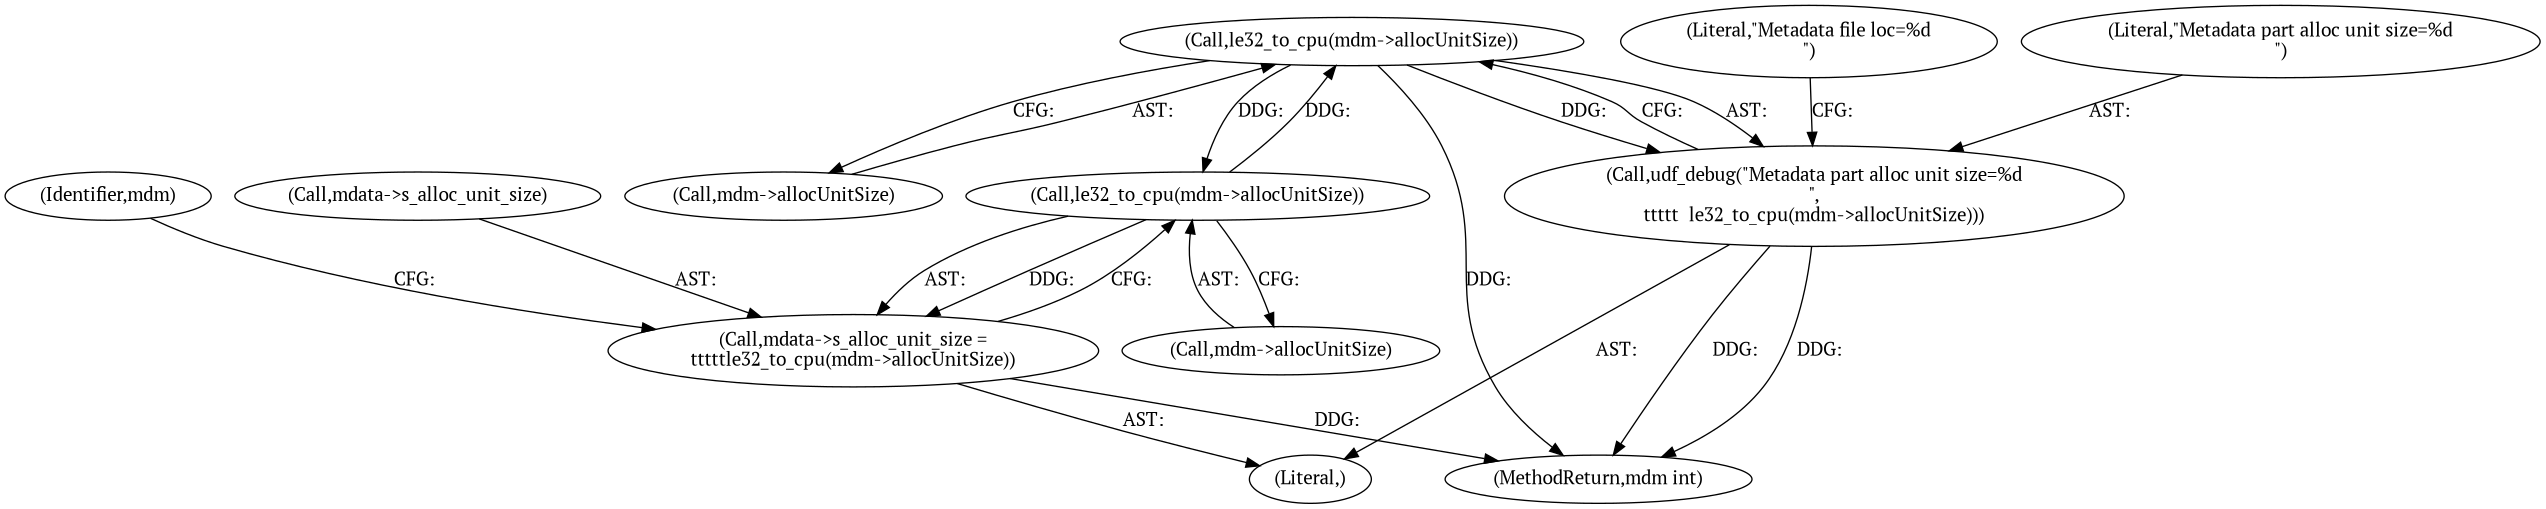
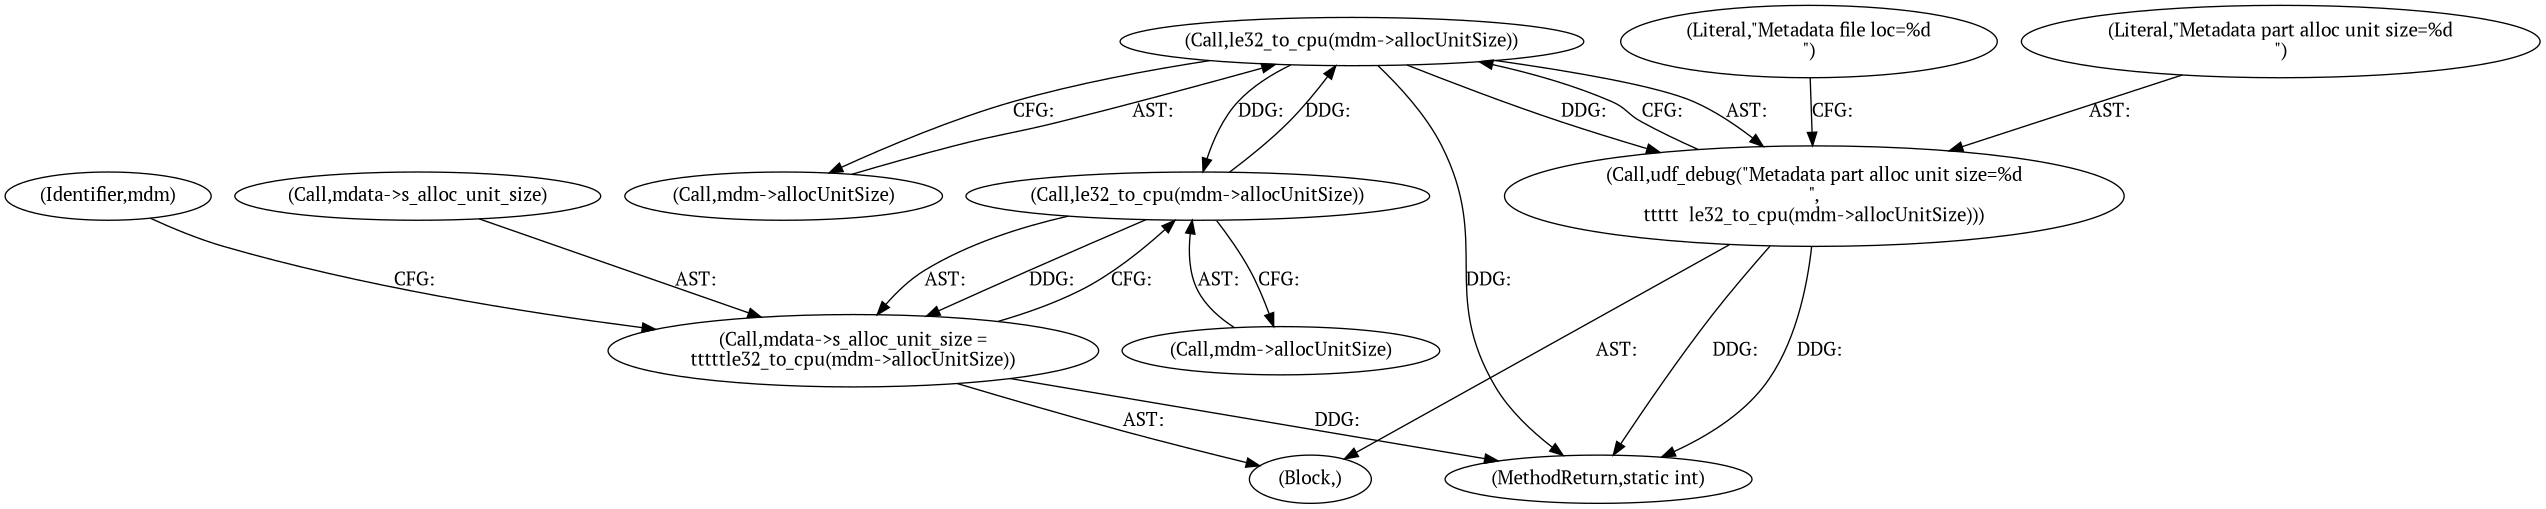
  digraph {
    fontname="PT Serif"
    node [fontname="PT Serif"]
    edge [fontname="PT Serif"]
    n1 [label="(Call,le32_to_cpu(mdm->allocUnitSize))"]
    n2 [label="(Call,le32_to_cpu(mdm->allocUnitSize))"]
    n3 [label="(Call,udf_debug(\"Metadata part alloc unit size=%d\n\",\n\t\t\t\t\t  le32_to_cpu(mdm->allocUnitSize)))"]
    n4 [label="(Call,mdm->allocUnitSize)"]
-   n5 [label="(MethodReturn,mdm int)"]
+   n5 [label="(MethodReturn,static int)"]
    n6 [label="(Call,mdata->s_alloc_unit_size =\n\t\t\t\t\tle32_to_cpu(mdm->allocUnitSize))"]
    n7 [label="(Call,mdm->allocUnitSize)"]
-   n8 [label="(Literal,)"]
+   n8 [label="(Block,)"]
    n9 [label="(Literal,\"Metadata part alloc unit size=%d\n\")"]
    n10 [label="(Call,mdata->s_alloc_unit_size)"]
    n11 [label="(Identifier,mdm)"]
    n12 [label="(Literal,\"Metadata file loc=%d\n\")"]
    n1 -> n2 [label="DDG: "]
    n1 -> n3 [label="AST: "]
    n1 -> n3 [label="DDG: "]
    n1 -> n4 [label="CFG: "]
    n1 -> n5 [label="DDG: "]
    n2 -> n1 [label="DDG: "]
    n2 -> n6 [label="AST: "]
    n2 -> n6 [label="DDG: "]
    n2 -> n7 [label="CFG: "]
    n3 -> n1 [label="CFG: "]
    n3 -> n5 [label="DDG: "]
    n3 -> n5 [label="DDG: "]
    n3 -> n8 [label="AST: "]
    n4 -> n1 [label="AST: "]
    n6 -> n2 [label="CFG: "]
    n6 -> n5 [label="DDG: "]
    n6 -> n8 [label="AST: "]
    n7 -> n2 [label="AST: "]
    n9 -> n3 [label="AST: "]
    n10 -> n6 [label="AST: "]
    n11 -> n6 [label="CFG: "]
    n12 -> n3 [label="CFG: "]
  }
